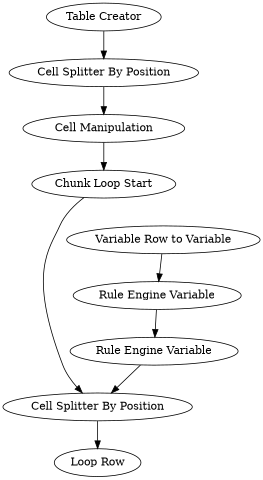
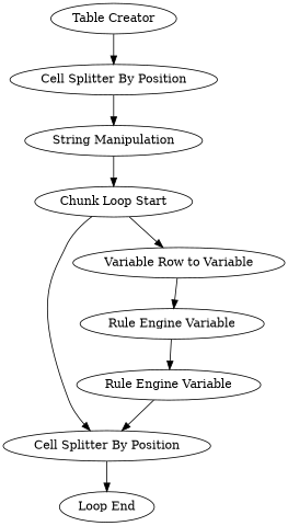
  digraph {
    rankdir=TB
    n1 [label="Table Creator"]
    n2 [label="Cell Splitter By Position"]
-   n3 [label="Cell Manipulation"]
+   n3 [label="String Manipulation"]
    n4 [label="Chunk Loop Start"]
    n5 [label="Cell Splitter By Position"]
-   n6 [label="Loop Row"]
+   n6 [label="Loop End"]
    n7 [label="Variable Row to Variable"]
    n8 [label="Rule Engine Variable"]
    n9 [label="Rule Engine Variable"]
    n1 -> n2
    n2 -> n3
    n3 -> n4
    n4 -> n5
+   n4 -> n7
    n5 -> n6
    n7 -> n8
    n8 -> n9
    n9 -> n5
  }
